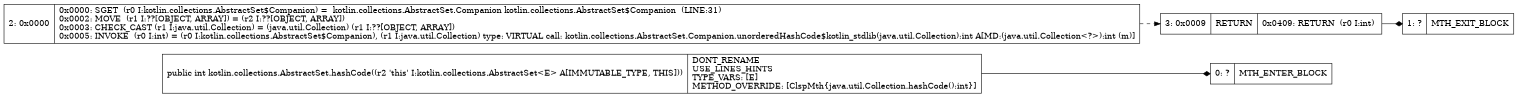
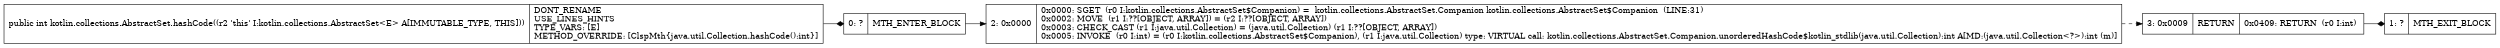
  digraph {
    rankdir=LR
    node [shape=record]
    edge [arrowhead=normal style=solid]
    n1 [label="{0\:\ ?|MTH_ENTER_BLOCK\l}"]
    n2 [label="{2\:\ 0x0000|0x0000: SGET  (r0 I:kotlin.collections.AbstractSet$Companion) =  kotlin.collections.AbstractSet.Companion kotlin.collections.AbstractSet$Companion  (LINE:31)\l0x0002: MOVE  (r1 I:??[OBJECT, ARRAY]) = (r2 I:??[OBJECT, ARRAY]) \l0x0003: CHECK_CAST (r1 I:java.util.Collection) = (java.util.Collection) (r1 I:??[OBJECT, ARRAY]) \l0x0005: INVOKE  (r0 I:int) = (r0 I:kotlin.collections.AbstractSet$Companion), (r1 I:java.util.Collection) type: VIRTUAL call: kotlin.collections.AbstractSet.Companion.unorderedHashCode$kotlin_stdlib(java.util.Collection):int A[MD:(java.util.Collection\<?\>):int (m)]\l}"]
    n3 [label="{3\:\ 0x0009|RETURN\l|0x0409: RETURN  (r0 I:int) \l}"]
    n4 [label="{1\:\ ?|MTH_EXIT_BLOCK\l}"]
    n5 [label="{public int kotlin.collections.AbstractSet.hashCode((r2 'this' I:kotlin.collections.AbstractSet\<E\> A[IMMUTABLE_TYPE, THIS]))  | DONT_RENAME\lUSE_LINES_HINTS\lTYPE_VARS: [E]\lMETHOD_OVERRIDE: [ClspMth\{java.util.Collection.hashCode():int\}]\l}"]
+   n1 -> n2
    n2 -> n3 [style=dashed]
    n3 -> n4 [arrowhead=diamond]
    n5 -> n1 [arrowhead=diamond]
  }
